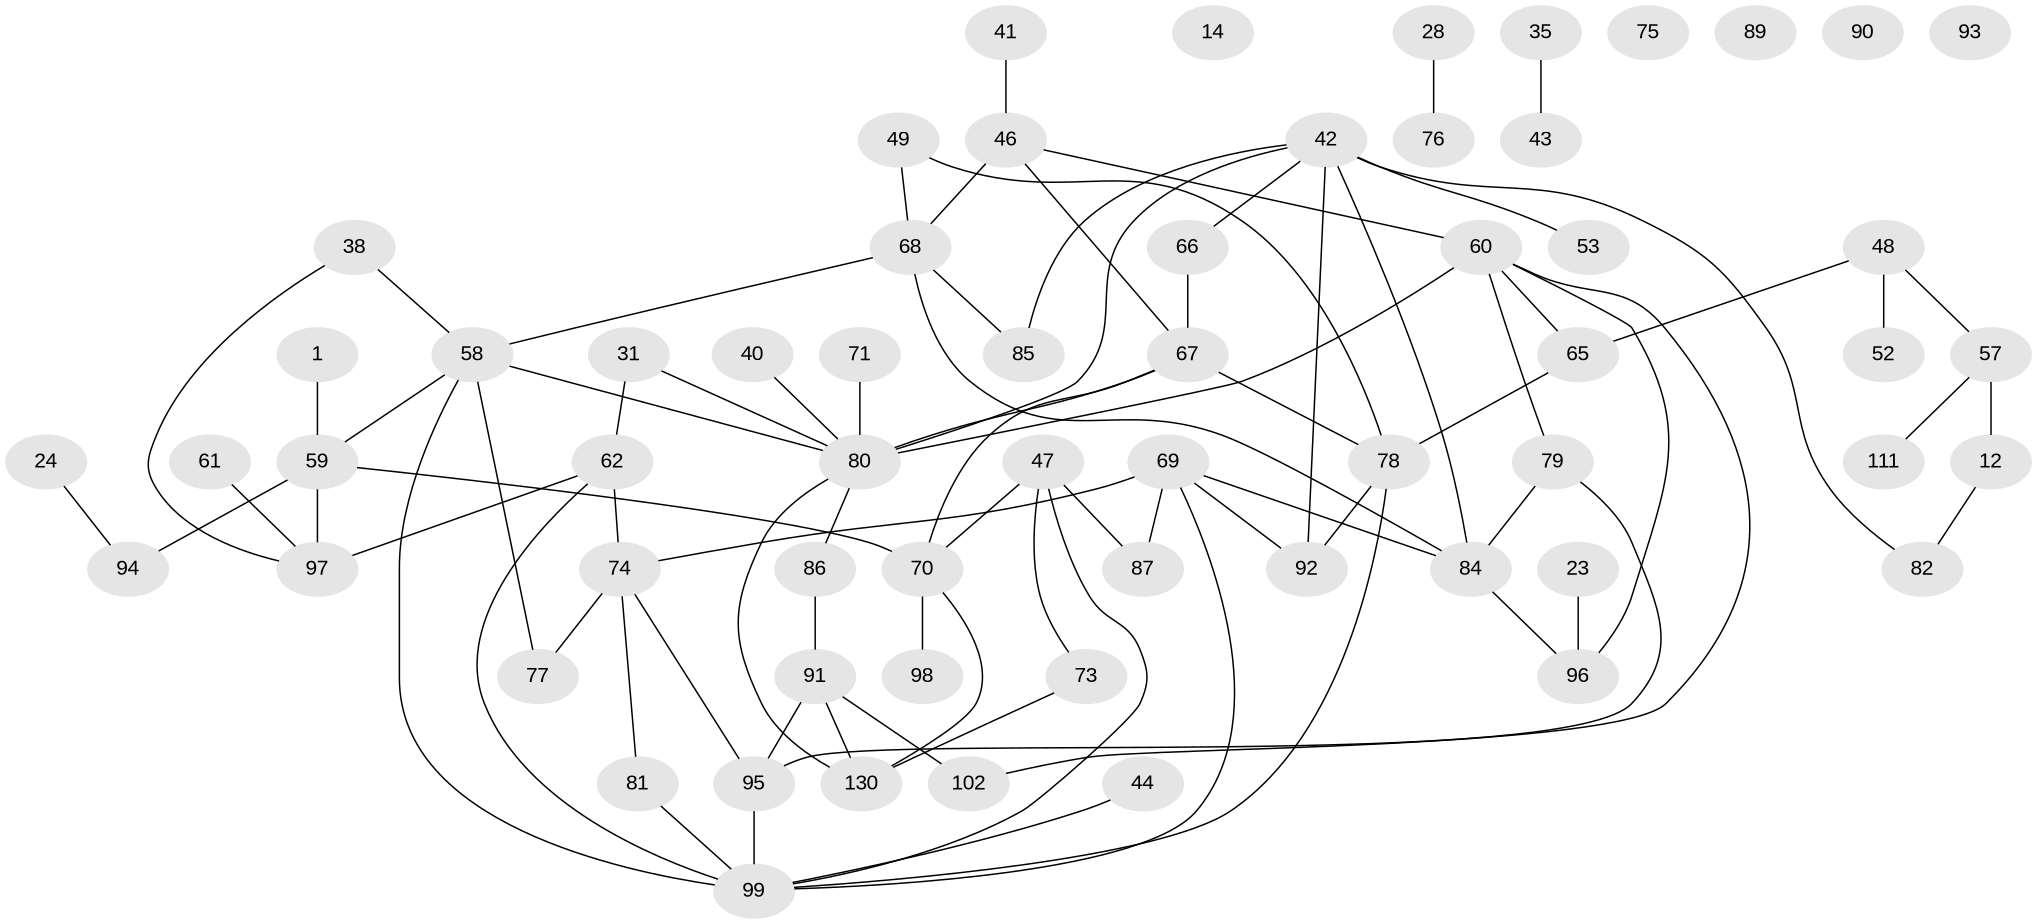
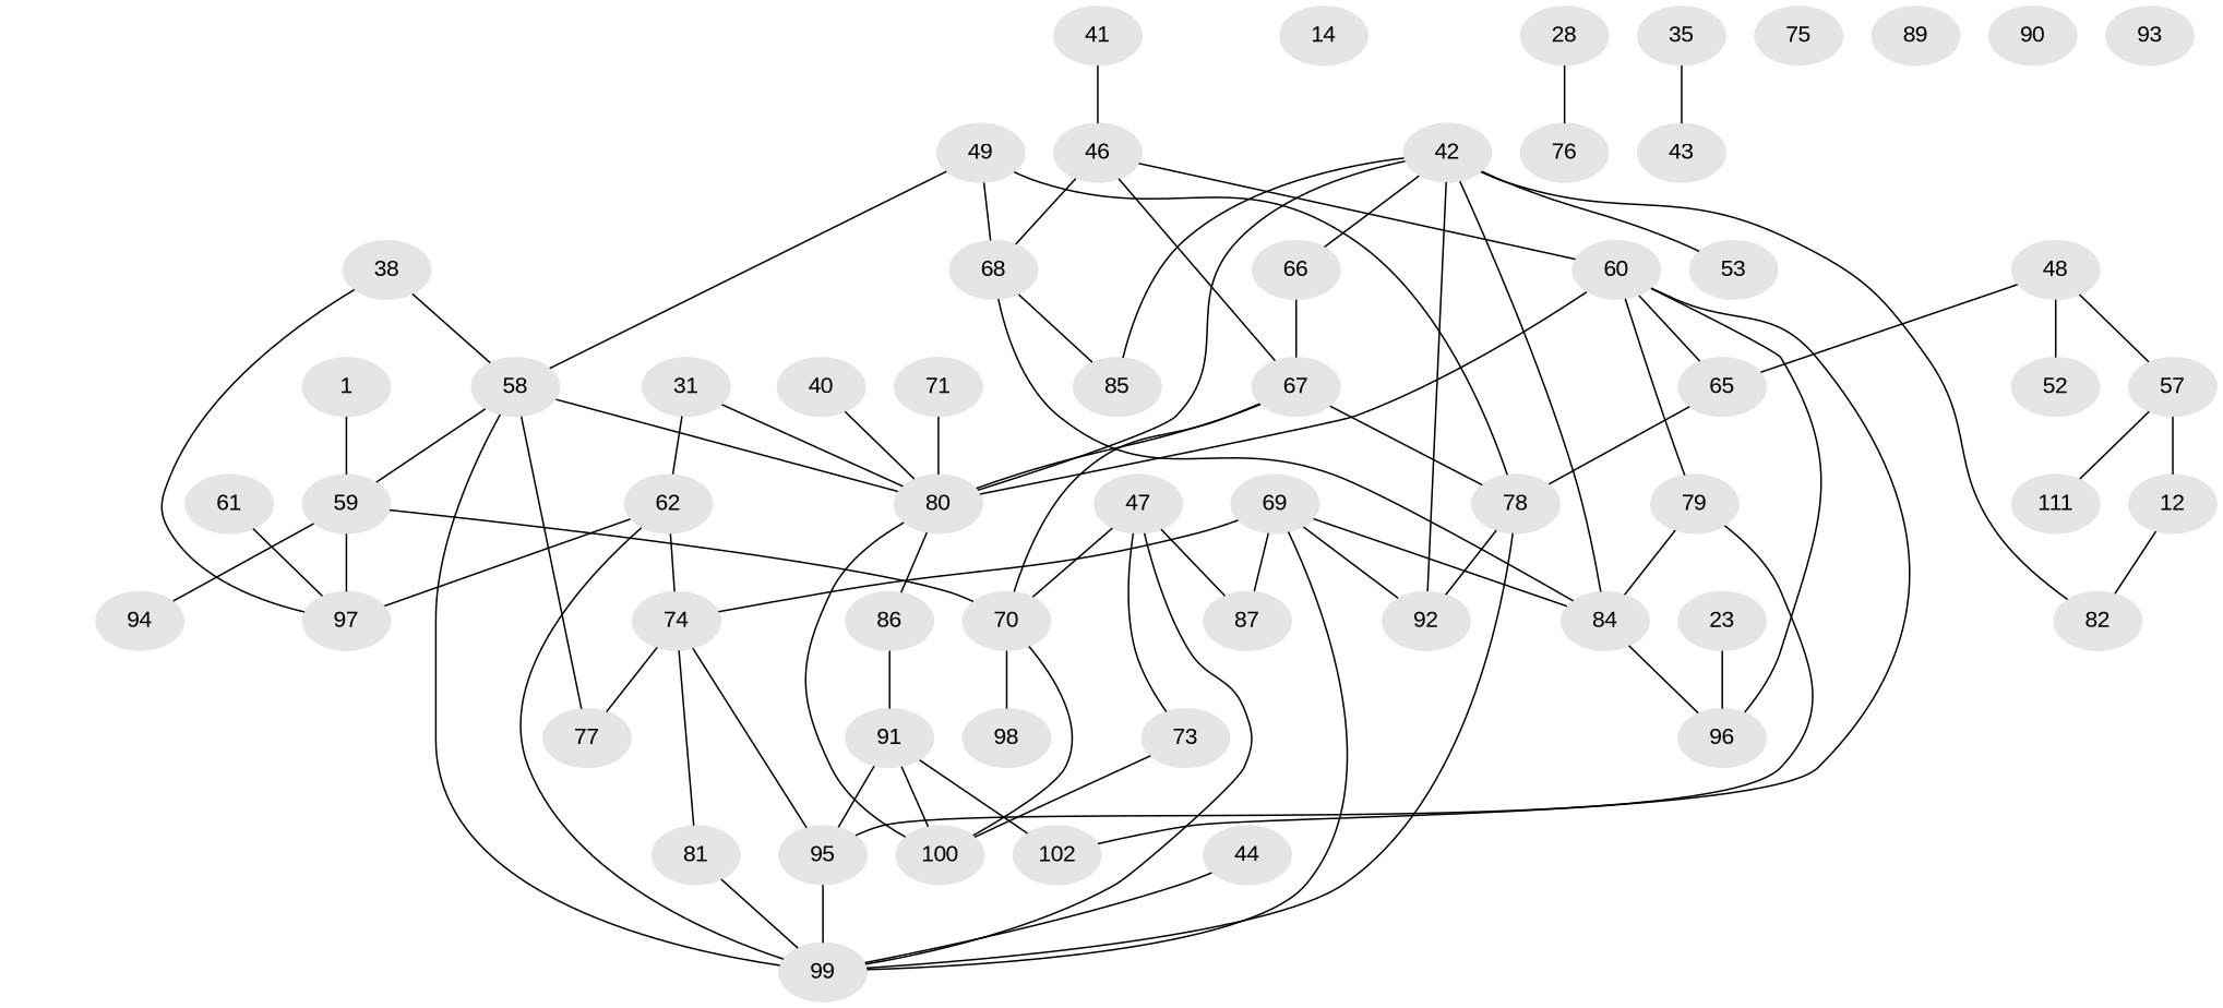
  graph {
    fontname="Liberation Sans"
    node [color=gray90 fontname="Liberation Sans" style=filled]
    edge [fontname="Liberation Sans"]
    1
    59
    94
    97 [super="+11"]
    70
    14
-   24
    28
    76
    31
    62
    80 [super="+33+54"]
    99 [super="+50"]
    74 [super="+26+20"]
-   100 [super="+22" label=130]
+   100 [super="+22"]
    86 [super="+27+55"]
    35
    43
    38 [super="+16"]
    58 [super="+3+18"]
    77
    40
    46 [super="+29+25"]
    60 [super="+39"]
    67 [super="+36"]
    68 [super="+2"]
    41
    42 [super="+9"]
    53
    66
    82
    84 [super="+83"]
    85 [super="+4+45"]
    92 [super="+64"]
    96 [super="+56"]
    44
    65 [super="+19"]
    79 [super="+30"]
    102 [super="+51+88"]
    78
    47 [super="+8+34"]
    73
    87 [super="+5+6"]
    98
    48
    52
    57 [super="+10+32"]
    n48 [label=12]
    n49 [label=111]
    49 [super="+12"]
    95
    61
    81
    n54 [label=23]
    69
    71
    75
    91 [super="+21"]
    89
    90
    93
    1 -- 59
    59 -- 94
    59 -- 97 [weight=2]
    59 -- 70
    70 -- 100
    70 -- 98
-   24 -- 94
    28 -- 76
    31 -- 62
    31 -- 80
    62 -- 97
    62 -- 99
    62 -- 74
    80 -- 100
    80 -- 86
    74 -- 77
    74 -- 95
    74 -- 81
    86 -- 91
    35 -- 43
    38 -- 97
    38 -- 58
    58 -- 59
    58 -- 80
    58 -- 99 [weight=2]
    58 -- 77
    40 -- 80
    46 -- 60
    46 -- 67
    46 -- 68
    60 -- 80 [weight=2]
    60 -- 96
    60 -- 65
    60 -- 79
    60 -- 102
    67 -- 70
    67 -- 80 [weight=2]
    67 -- 78
    68 -- 84 [weight=2]
    68 -- 85
    41 -- 46
    42 -- 80
    42 -- 53
    42 -- 66
    42 -- 82
    42 -- 84
    42 -- 85
    42 -- 92 [weight=2]
    66 -- 67
    84 -- 96
    44 -- 99
    65 -- 78
    79 -- 84
    79 -- 95
    78 -- 99
    78 -- 92 [weight=2]
    47 -- 70
    47 -- 99
    47 -- 73
    47 -- 87
    73 -- 100
    48 -- 65 [weight=2]
    48 -- 52
    48 -- 57
    57 -- n48
    57 -- n49
    n48 -- 82
-   68 -- 58
+   49 -- 58
    49 -- 68
    49 -- 78
    95 -- 99
    61 -- 97
    81 -- 99
    n54 -- 96
    69 -- 99
    69 -- 74
    69 -- 84 [weight=2]
    69 -- 92 [weight=2]
    69 -- 87
    71 -- 80 [weight=2]
    91 -- 100
    91 -- 102 [weight=2]
    91 -- 95
  }
